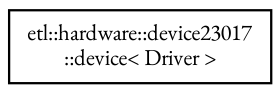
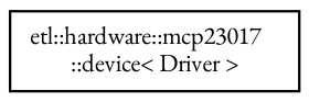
  digraph {
    rankdir=LR
    fontname="EB Garamond"
-   n1 [color=black fillcolor=white fontname="EB Garamond" fontsize=10 height=0.2 label="etl::hardware::device23017\l::device\< Driver \>" shape=record style=filled width=0.4]
+   n1 [color=black fillcolor=white fontname="EB Garamond" fontsize=10 height=0.2 label="etl::hardware::mcp23017\l::device\< Driver \>" shape=record style=filled width=0.4]
  }
